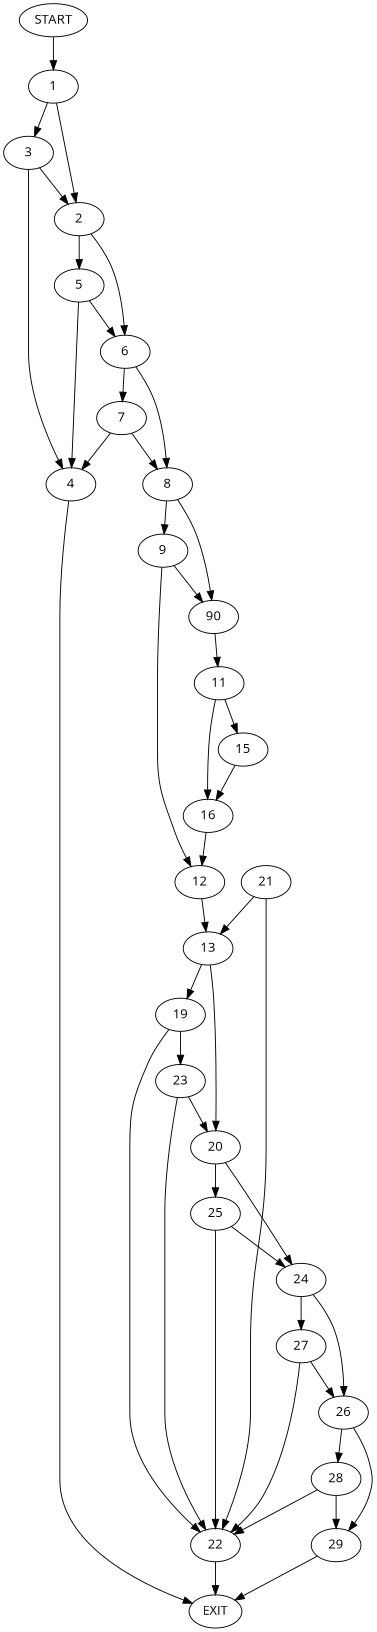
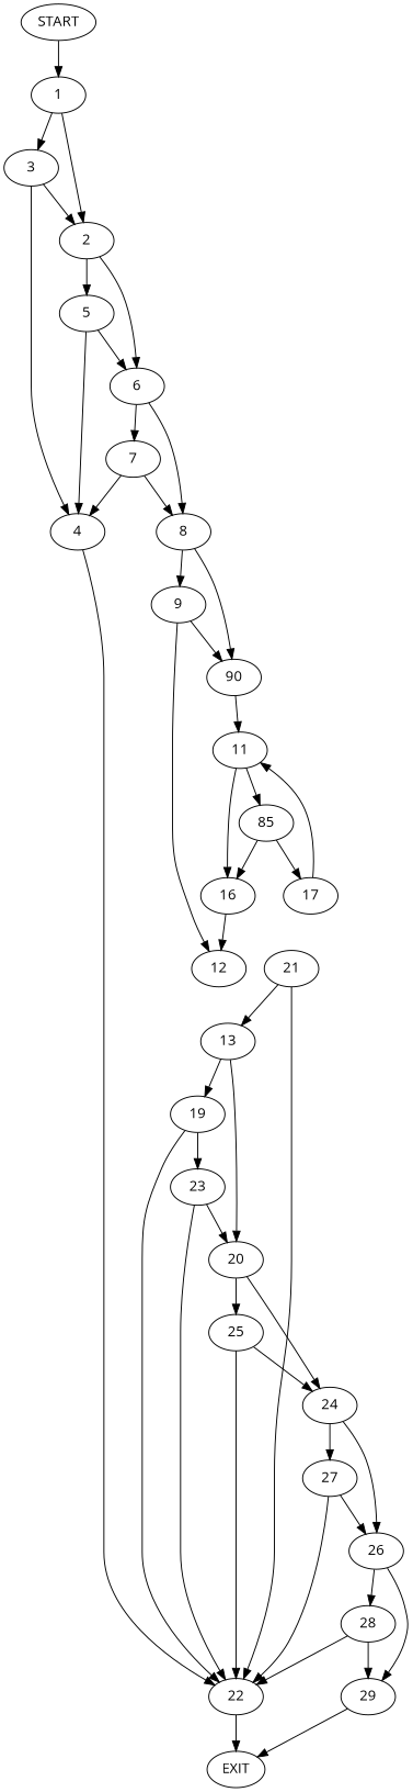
  digraph {
    fontname="Open Sans"
    node [fontname="Open Sans"]
    edge [fontname="Open Sans"]
    n1 [label=START]
    1
    2
    3
    n5 [label=EXIT]
    5
    6
    4
    7
    8
    9
    n12 [label=90]
    12
    11
    13
-   15
+   15 [label=85]
    16
+   17
    19
    20
    22
    23
    24
    25
    21
    26
    27
    28
    29
    n1 -> 1
    1 -> 2
    1 -> 3
    2 -> 5
    2 -> 6
    3 -> 2
    3 -> 4
    5 -> 6
    5 -> 4
    6 -> 7
    6 -> 8
-   4 -> n5
+   4 -> 22
    7 -> 4
    7 -> 8
    8 -> 9
    8 -> n12
    9 -> n12
    9 -> 12
    n12 -> 11
-   12 -> 13
    11 -> 15
    11 -> 16
    13 -> 19
    13 -> 20
    15 -> 16
+   15 -> 17
    16 -> 12
+   17 -> 11
    19 -> 22
    19 -> 23
    20 -> 24
    20 -> 25
    22 -> n5
    23 -> 20
    23 -> 22
    24 -> 26
    24 -> 27
    25 -> 22
    25 -> 24
    21 -> 13
    21 -> 22
    26 -> 28
    26 -> 29
    27 -> 22
    27 -> 26
    28 -> 22
    28 -> 29
    29 -> n5
  }
